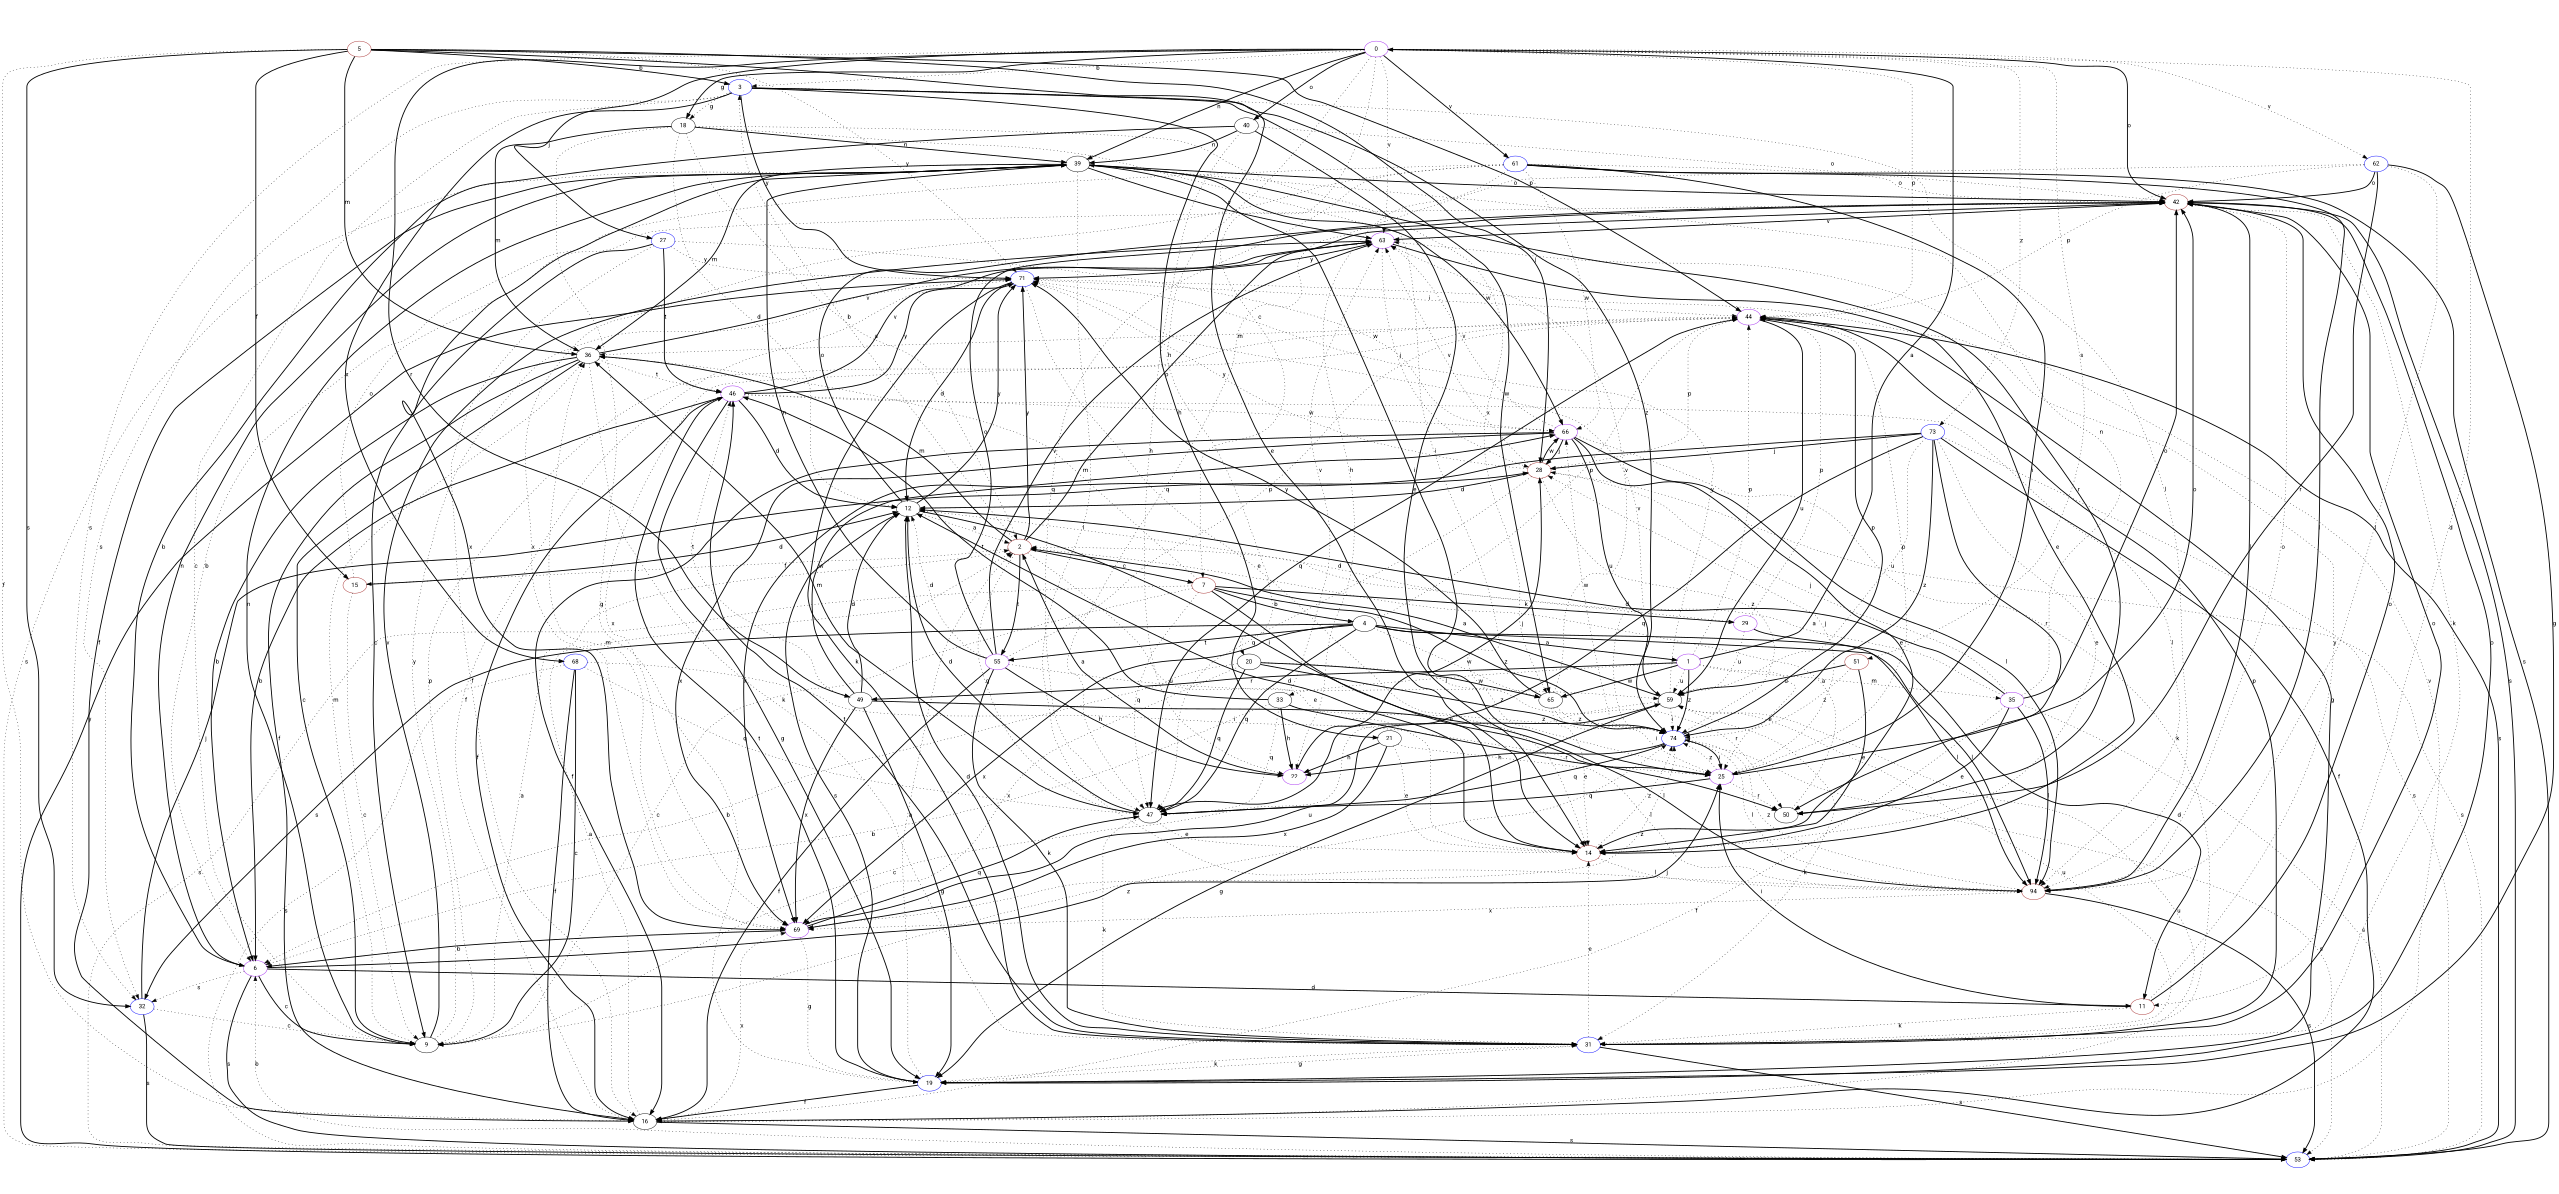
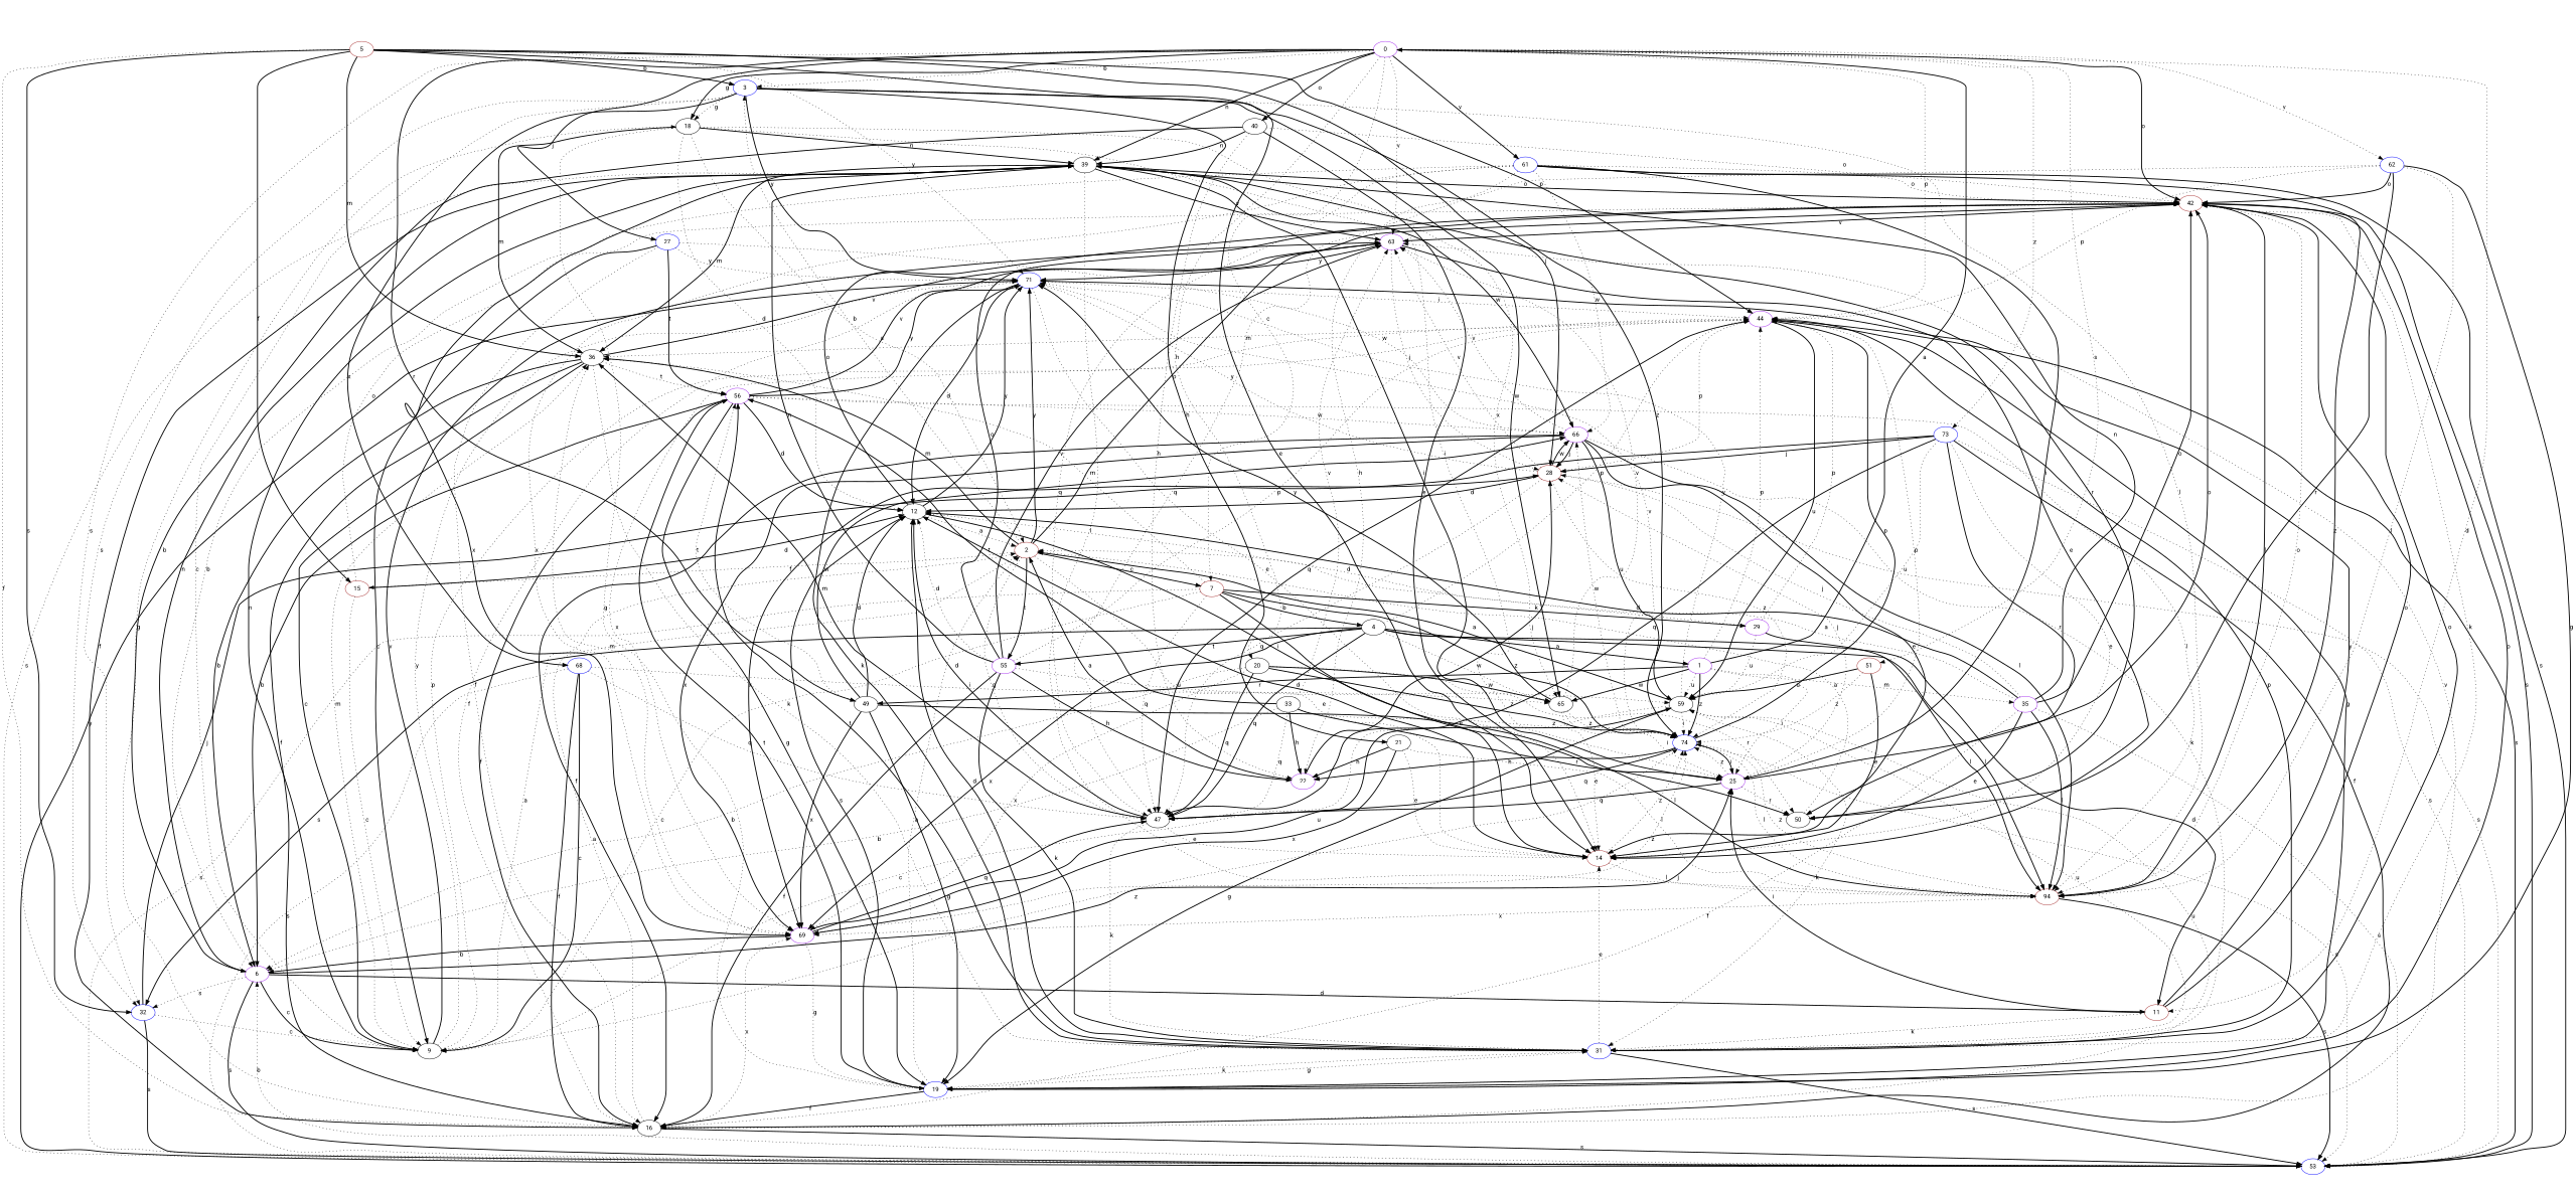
  strict digraph {
    fontname=Roboto
    node [color=black fontname=Roboto]
    edge [fontname=Roboto style=bold]
    0 [color=purple]
    3 [color=blue]
    7 [color=brown]
    11 [color=brown]
    18
    20
    27 [color=blue]
    39
    40
    42 [color=brown]
    44 [color=purple]
    49
    51 [color=brown]
    n14 [color=blue label=32]
    61 [color=blue]
    62 [color=blue]
    63 [color=purple]
    73 [color=blue]
    65
    74 [color=blue]
    71 [color=blue]
    9
    21
    n24 [color=brown label=94]
    68 [color=blue]
    14 [color=brown]
    36
    47
    4
    53 [color=blue]
    29 [color=purple]
    25 [color=purple]
    31 [color=blue]
    2 [color=brown]
    12
    19 [color=blue]
    69 [color=purple]
    6 [color=purple]
    50
    16
-   56 [color=purple label=46]
+   56 [color=purple]
    66 [color=purple]
    22 [color=purple]
    59
    28 [color=brown]
    1 [color=purple]
    33
    35 [color=purple]
    15 [color=brown]
    55 [color=purple]
    5 [color=brown]
    0 -> 3 [label=b style=dotted]
    0 -> 7 [label=c style=dotted]
    0 -> 11 [label=d style=dotted]
    0 -> 18 [label=g]
    0 -> 20 [label=h style=dotted]
    0 -> 27 [label=j]
    0 -> 39 [label=n]
    0 -> 40 [label=o]
    0 -> 42 [label=o]
    0 -> 44 [label=p style=dotted]
    0 -> 49 [label=r]
    0 -> 51 [label=s style=dotted]
    0 -> n14 [label=s style=dotted]
    0 -> 61 [label=v]
    0 -> 62 [label=v style=dotted]
    0 -> 63 [label=v style=dotted]
    0 -> 73 [label=z style=dotted]
    3 -> 18 [label=g style=dotted]
    3 -> n14 [label=s style=dotted]
    3 -> 65 [label=w]
    3 -> 74 [label=z]
    3 -> 71 [label=y]
    3 -> 9 [label=c style=dotted]
    3 -> 21 [label=h]
    3 -> n24 [label=l style=dotted]
    3 -> 68 [label=x]
    7 -> 74 [label=z]
    7 -> 9 [label=c style=dotted]
    7 -> 14 [label=e]
    7 -> 36 [label=m style=dotted]
    7 -> 47 [label=q style=dotted]
    7 -> 4 [label=b]
    7 -> 53 [label=s style=dotted]
    7 -> 29 [label=k]
    11 -> 42 [label=o]
-   11 -> 71 [label=y style=dotted]
+   11 -> 71 [label=y]
    11 -> 25 [label=i]
    11 -> 31 [label=k style=dotted]
    18 -> 39 [label=n]
    18 -> 65 [label=x style=dotted]
    18 -> 36 [label=m]
    18 -> 25 [label=i style=dotted]
    18 -> 2 [label=a style=dotted]
    18 -> 12 [label=d style=dotted]
    18 -> 19 [label=g style=dotted]
    20 -> 65 [label=w]
    20 -> 74 [label=z]
    20 -> 47 [label=q]
    20 -> 69 [label=x style=dotted]
    20 -> 6 [label=b style=dotted]
    20 -> 50 [label=r style=dotted]
    27 -> 71 [label=y style=dotted]
    27 -> 9 [label=c]
    27 -> 16 [label=f style=dotted]
    27 -> 56 [label=t]
    27 -> 66 [label=w style=dotted]
    39 -> 42 [label=o]
    39 -> 63 [label=v]
    39 -> n24 [label=l style=dotted]
    39 -> 36 [label=m]
    39 -> 53 [label=s style=dotted]
    39 -> 25 [label=i]
    39 -> 69 [label=x]
    39 -> 50 [label=r]
    39 -> 16 [label=f]
    39 -> 66 [label=w]
    40 -> 39 [label=n]
    40 -> 42 [label=o style=dotted]
    40 -> 14 [label=e]
    40 -> 6 [label=b]
    40 -> 22 [label=h style=dotted]
    42 -> 63 [label=v]
    42 -> n24 [label=l]
    42 -> 53 [label=s]
    42 -> 31 [label=k style=dotted]
    44 -> 36 [label=m style=dotted]
    44 -> 47 [label=q]
    44 -> 53 [label=s]
    44 -> 19 [label=g]
    44 -> 69 [label=x style=dotted]
    44 -> 59 [label=u]
    49 -> n24 [label=l]
    49 -> 12 [label=d]
    49 -> 19 [label=g]
    49 -> 69 [label=x]
    49 -> 56 [label=t style=dotted]
    49 -> 66 [label=w]
    51 -> 74 [label=z style=dotted]
    51 -> 14 [label=e]
    51 -> 59 [label=u]
    n14 -> 9 [label=c style=dotted]
    n14 -> 53 [label=s]
    n14 -> 28 [label=j]
    61 -> 42 [label=o style=dotted]
-   61 -> n24 [label=l]
+   61 -> n24 [label=z]
    61 -> 47 [label=q style=dotted]
    61 -> 53 [label=s]
    61 -> 25 [label=i]
    61 -> 69 [label=x style=dotted]
    61 -> 6 [label=b style=dotted]
    61 -> 66 [label=w style=dotted]
    61 -> 22 [label=h style=dotted]
    62 -> 42 [label=o]
    62 -> 44 [label=p style=dotted]
    62 -> n24 [label=l style=dotted]
    62 -> 47 [label=q style=dotted]
    62 -> 19 [label=g]
    62 -> 50 [label=r]
    63 -> 71 [label=y]
    63 -> 14 [label=e]
    63 -> 28 [label=j style=dotted]
-   73 -> 74 [label=z]
    73 -> 14 [label=e style=dotted]
    73 -> 47 [label=q]
    73 -> 53 [label=s style=dotted]
    73 -> 69 [label=x]
    73 -> 50 [label=r]
    73 -> 16 [label=f]
    73 -> 59 [label=u style=dotted]
    73 -> 28 [label=j]
    65 -> 63 [label=v style=dotted]
    65 -> 74 [label=z style=dotted]
    65 -> 71 [label=y]
    65 -> 14 [label=e style=dotted]
    65 -> 25 [label=i style=dotted]
    74 -> 44 [label=p]
    74 -> 71 [label=v style=dotted]
    74 -> n24 [label=l style=dotted]
    74 -> 47 [label=q]
    74 -> 53 [label=s style=dotted]
    74 -> 25 [label=i]
    74 -> 66 [label=w style=dotted]
    74 -> 22 [label=h]
    71 -> 44 [label=i style=dotted]
    71 -> 14 [label=e style=dotted]
    71 -> 31 [label=k]
    71 -> 12 [label=d]
    71 -> 16 [label=f style=dotted]
    9 -> 39 [label=n]
    9 -> 44 [label=p style=dotted]
    9 -> 63 [label=v]
    9 -> 74 [label=z style=dotted]
    9 -> 71 [label=y style=dotted]
    9 -> 36 [label=m style=dotted]
    9 -> 2 [label=a style=dotted]
    21 -> n24 [label=l style=dotted]
    21 -> 14 [label=e style=dotted]
    21 -> 69 [label=x]
    21 -> 22 [label=h]
    n24 -> 42 [label=o style=dotted]
    n24 -> 74 [label=z style=dotted]
    n24 -> 53 [label=s]
    n24 -> 69 [label=x style=dotted]
    68 -> 9 [label=c]
    68 -> 47 [label=q style=dotted]
    68 -> 53 [label=s style=dotted]
-   68 -> 25 [label=i style=dotted]
+   68 -> 65 [label=i style=dotted]
    68 -> 16 [label=f]
    14 -> 74 [label=z style=dotted]
    14 -> n24 [label=l style=dotted]
    14 -> 12 [label=d]
    36 -> 63 [label=v]
    36 -> 9 [label=c]
    36 -> 31 [label=k style=dotted]
    36 -> 6 [label=b]
    36 -> 16 [label=f]
    36 -> 56 [label=t style=dotted]
    47 -> 14 [label=e style=dotted]
    47 -> 36 [label=m]
    47 -> 31 [label=k style=dotted]
    47 -> 12 [label=d]
    4 -> 11 [label=d]
    4 -> 44 [label=p style=dotted]
    4 -> n14 [label=s]
    4 -> 65 [label=w style=dotted]
    4 -> n24 [label=l]
    4 -> 47 [label=q]
    4 -> 69 [label=x]
    4 -> 1 [label=a]
    4 -> 55 [label=t]
    53 -> 71 [label=y]
    53 -> 6 [label=b style=dotted]
    29 -> 44 [label=p style=dotted]
    29 -> n24 [label=l]
    29 -> 12 [label=d style=dotted]
    29 -> 59 [label=u style=dotted]
    25 -> 42 [label=o]
    25 -> 44 [label=p style=dotted]
    25 -> 74 [label=z style=dotted]
    25 -> 47 [label=q]
    25 -> 50 [label=r style=dotted]
    25 -> 28 [label=j style=dotted]
    31 -> 42 [label=o]
    31 -> 44 [label=p]
    31 -> 14 [label=e style=dotted]
    31 -> 53 [label=s]
    31 -> 12 [label=d]
    31 -> 19 [label=g style=dotted]
    31 -> 56 [label=t]
    31 -> 59 [label=u style=dotted]
    2 -> 3 [label=b style=dotted]
    2 -> 7 [label=c]
    2 -> 42 [label=o]
    2 -> 71 [label=y]
    2 -> 14 [label=e style=dotted]
    2 -> 36 [label=m]
    2 -> 47 [label=q style=dotted]
    2 -> 15 [label=f style=dotted]
    2 -> 55 [label=t]
    12 -> 42 [label=o]
    12 -> 71 [label=y]
    12 -> 25 [label=i]
    12 -> 2 [label=a style=dotted]
    19 -> 42 [label=o]
    19 -> 31 [label=k style=dotted]
    19 -> 2 [label=a style=dotted]
    19 -> 12 [label=s]
    19 -> 16 [label=f]
    19 -> 56 [label=t]
    69 -> 74 [label=z style=dotted]
    69 -> 36 [label=m style=dotted]
    69 -> 47 [label=q]
    69 -> 19 [label=g style=dotted]
    69 -> 6 [label=b]
    69 -> 59 [label=u]
    6 -> 11 [label=d]
    6 -> 39 [label=n]
    6 -> n14 [label=s style=dotted]
    6 -> 9 [label=c]
    6 -> 53 [label=s]
    6 -> 25 [label=j]
    50 -> 2 [label=a style=dotted]
+   16 -> 18 [label=g style=dotted]
    16 -> 63 [label=v style=dotted]
    16 -> 53 [label=s]
    16 -> 2 [label=a style=dotted]
    16 -> 69 [label=x style=dotted]
    16 -> 59 [label=u style=dotted]
    56 -> 63 [label=v]
    56 -> 71 [label=y]
    56 -> n24 [label=l style=dotted]
    56 -> 12 [label=d]
    56 -> 19 [label=g]
    56 -> 6 [label=b]
    56 -> 16 [label=f]
    56 -> 66 [label=w style=dotted]
    66 -> 63 [label=v style=dotted]
    66 -> n24 [label=l]
    66 -> 14 [label=e]
    66 -> 31 [label=k style=dotted]
    66 -> 69 [label=x]
    66 -> 16 [label=f]
    66 -> 59 [label=u]
    66 -> 28 [label=j]
    22 -> 2 [label=a]
    22 -> 28 [label=j]
    59 -> 74 [label=i style=dotted]
    59 -> 71 [label=y style=dotted]
    59 -> 9 [label=c style=dotted]
    59 -> 31 [label=k style=dotted]
    59 -> 2 [label=a]
    59 -> 19 [label=g]
    28 -> 44 [label=p style=dotted]
    28 -> 63 [label=v style=dotted]
    28 -> 74 [label=z style=dotted]
    28 -> 71 [label=y style=dotted]
    28 -> 47 [label=q style=dotted]
    28 -> 53 [label=s style=dotted]
    28 -> 12 [label=d]
    28 -> 66 [label=w]
    1 -> 0 [label=a]
    1 -> 44 [label=p style=dotted]
    1 -> 49 [label=r]
    1 -> 65 [label=w]
    1 -> 74 [label=z]
-   1 -> 25 [label=e style=dotted]
+   1 -> 25 [label=i style=dotted]
    1 -> 59 [label=u style=dotted]
-   1 -> 33 [label=l style=dotted]
    1 -> 35 [label=m style=dotted]
    33 -> 63 [label=v style=dotted]
    33 -> 74 [label=z style=dotted]
    33 -> 47 [label=q style=dotted]
    33 -> 6 [label=b style=dotted]
    33 -> 50 [label=r]
    33 -> 56 [label=t]
    33 -> 22 [label=h]
-   35 -> 39 [label=n style=dotted]
+   35 -> 39 [label=n]
    35 -> 42 [label=o]
    35 -> n24 [label=l]
    35 -> 14 [label=e]
    35 -> 53 [label=s style=dotted]
    35 -> 2 [label=a style=dotted]
    35 -> 12 [label=d]
    35 -> 16 [label=f style=dotted]
    35 -> 28 [label=j style=dotted]
    15 -> 42 [label=o style=dotted]
    15 -> 9 [label=c style=dotted]
    15 -> 12 [label=d]
    55 -> 39 [label=n]
    55 -> 42 [label=o]
    55 -> 44 [label=p style=dotted]
    55 -> 63 [label=v]
    55 -> 31 [label=k]
    55 -> 12 [label=d style=dotted]
    55 -> 16 [label=f]
    55 -> 22 [label=h]
    55 -> 59 [label=u style=dotted]
    5 -> 3 [label=b]
    5 -> 44 [label=p]
    5 -> n14 [label=s]
    5 -> 71 [label=y style=dotted]
    5 -> 14 [label=e]
    5 -> 36 [label=m]
    5 -> 16 [label=f style=dotted]
    5 -> 28 [label=j]
    5 -> 15 [label=f]
  }
